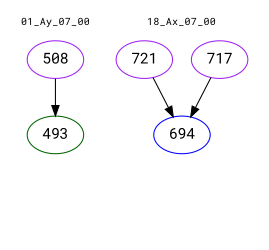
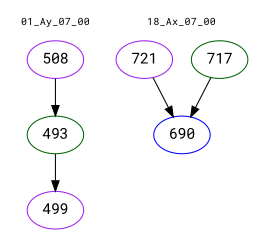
  digraph {
    fontname="Roboto Mono"
    node [color=purple fontname="Roboto Mono"]
    edge [color=black fontname="Roboto Mono"]
    n1 [label=508]
    n2 [color=darkgreen label=493]
-   n4 [label=717]
-   n5 [color=blue label=694]
+   n3 [label=499]
+   n4 [color=darkgreen label=717]
+   n5 [color=blue label=690]
    n6 [label=721]
    subgraph cluster_1 {
      color=white
      fontsize=10
      label="01_Ay_07_00"
      n1
      n2
+     n3
    }
    subgraph cluster_2 {
      color=white
      fontsize=10
      label="18_Ax_07_00"
      n4
      n5
      n6
    }
    n1 -> n2
+   n2 -> n3
    n4 -> n5
    n6 -> n5
  }
